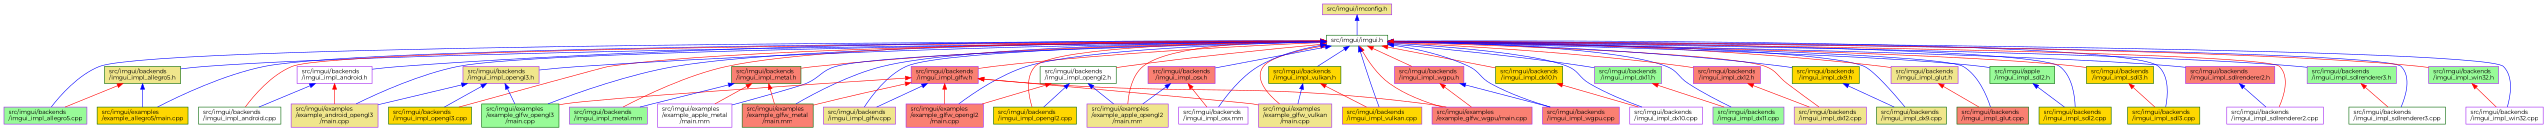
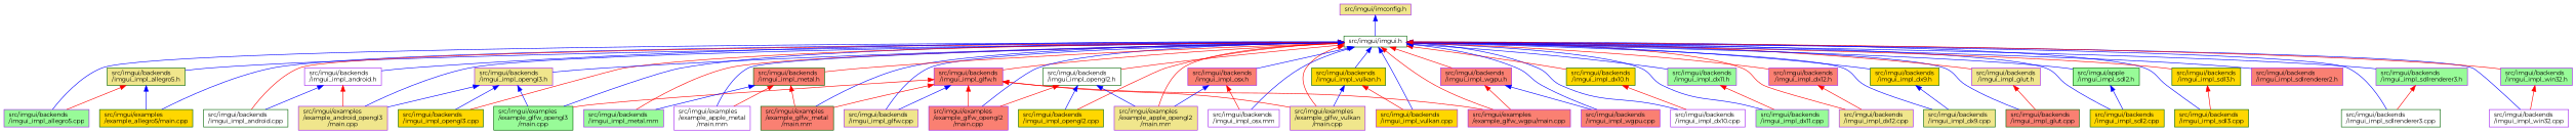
  digraph {
    fontname=Montserrat
    node [color=purple fillcolor=salmon fontname=Montserrat fontsize=10 shape=box style=filled]
    edge [color=blue dir=back fontname=Montserrat fontsize=10 labelfontname=Helvetica labelfontsize=10 style=solid]
    n1 [fillcolor=khaki fontcolor=black height=0.2 label="src/imgui/imconfig.h" width=0.4]
    n2 [color=darkgreen fillcolor=white height=0.2 label="src/imgui/imgui.h" width=0.4]
    n3 [fillcolor=palegreen height=0.2 label="src/imgui/backends\l/imgui_impl_allegro5.cpp" width=0.4]
    n4 [color=darkgreen fillcolor=khaki height=0.2 label="src/imgui/backends\l/imgui_impl_allegro5.h" width=0.4]
    n5 [color=darkgreen fillcolor=gold height=0.2 label="src/imgui/examples\l/example_allegro5/main.cpp" width=0.4]
    n6 [color=darkgreen fillcolor=white height=0.2 label="src/imgui/backends\l/imgui_impl_android.cpp" width=0.4]
    n7 [fillcolor=white height=0.2 label="src/imgui/backends\l/imgui_impl_android.h" width=0.4]
    n8 [fillcolor=khaki height=0.2 label="src/imgui/examples\l/example_android_opengl3\l/main.cpp" width=0.4]
    n9 [fillcolor=white height=0.2 label="src/imgui/backends\l/imgui_impl_dx10.cpp" width=0.4]
    n10 [color=darkgreen fillcolor=gold height=0.2 label="src/imgui/backends\l/imgui_impl_dx10.h" width=0.4]
    n11 [fillcolor=palegreen height=0.2 label="src/imgui/backends\l/imgui_impl_dx11.cpp" width=0.4]
    n12 [fillcolor=palegreen height=0.2 label="src/imgui/backends\l/imgui_impl_dx11.h" width=0.4]
    n13 [fillcolor=khaki height=0.2 label="src/imgui/backends\l/imgui_impl_dx12.cpp" width=0.4]
    n14 [height=0.2 label="src/imgui/backends\l/imgui_impl_dx12.h" width=0.4]
    n15 [color=darkgreen fillcolor=khaki height=0.2 label="src/imgui/backends\l/imgui_impl_dx9.cpp" width=0.4]
    n16 [color=darkgreen fillcolor=gold height=0.2 label="src/imgui/backends\l/imgui_impl_dx9.h" width=0.4]
    n17 [fillcolor=khaki height=0.2 label="src/imgui/backends\l/imgui_impl_glfw.cpp" width=0.4]
    n18 [height=0.2 label="src/imgui/backends\l/imgui_impl_glfw.h" width=0.4]
    n19 [color=darkgreen height=0.2 label="src/imgui/examples\l/example_glfw_metal\l/main.mm" width=0.4]
    n20 [height=0.2 label="src/imgui/examples\l/example_glfw_opengl2\l/main.cpp" width=0.4]
    n21 [color=darkgreen fillcolor=palegreen height=0.2 label="src/imgui/examples\l/example_glfw_opengl3\l/main.cpp" width=0.4]
    n22 [fillcolor=khaki height=0.2 label="src/imgui/examples\l/example_glfw_vulkan\l/main.cpp" width=0.4]
    n23 [height=0.2 label="src/imgui/examples\l/example_glfw_wgpu/main.cpp" width=0.4]
    n24 [color=darkgreen height=0.2 label="src/imgui/backends\l/imgui_impl_glut.cpp" width=0.4]
    n25 [fillcolor=khaki height=0.2 label="src/imgui/backends\l/imgui_impl_glut.h" width=0.4]
    n26 [color=darkgreen height=0.2 label="src/imgui/backends\l/imgui_impl_metal.h" width=0.4]
    n27 [fillcolor=palegreen height=0.2 label="src/imgui/backends\l/imgui_impl_metal.mm" width=0.4]
    n28 [fillcolor=white height=0.2 label="src/imgui/examples\l/example_apple_metal\l/main.mm" width=0.4]
    n29 [color=darkgreen fillcolor=gold height=0.2 label="src/imgui/backends\l/imgui_impl_opengl2.cpp" width=0.4]
    n30 [color=darkgreen fillcolor=white height=0.2 label="src/imgui/backends\l/imgui_impl_opengl2.h" width=0.4]
    n31 [fillcolor=khaki height=0.2 label="src/imgui/examples\l/example_apple_opengl2\l/main.mm" width=0.4]
    n32 [color=darkgreen fillcolor=gold height=0.2 label="src/imgui/backends\l/imgui_impl_opengl3.cpp" width=0.4]
    n33 [fillcolor=khaki height=0.2 label="src/imgui/backends\l/imgui_impl_opengl3.h" width=0.4]
    n34 [height=0.2 label="src/imgui/backends\l/imgui_impl_osx.h" width=0.4]
    n35 [fillcolor=white height=0.2 label="src/imgui/backends\l/imgui_impl_osx.mm" width=0.4]
    n36 [color=darkgreen fillcolor=gold height=0.2 label="src/imgui/backends\l/imgui_impl_sdl2.cpp" width=0.4]
    n37 [color=darkgreen fillcolor=palegreen height=0.2 label="src/imgui/apple\l/imgui_impl_sdl2.h" width=0.4]
    n38 [color=darkgreen fillcolor=gold height=0.2 label="src/imgui/backends\l/imgui_impl_sdl3.cpp" width=0.4]
    n39 [color=darkgreen fillcolor=gold height=0.2 label="src/imgui/backends\l/imgui_impl_sdl3.h" width=0.4]
-   n40 [fillcolor=white height=0.2 label="src/imgui/backends\l/imgui_impl_sdlrenderer2.cpp" width=0.4]
    n41 [height=0.2 label="src/imgui/backends\l/imgui_impl_sdlrenderer2.h" width=0.4]
    n42 [color=darkgreen fillcolor=white height=0.2 label="src/imgui/backends\l/imgui_impl_sdlrenderer3.cpp" width=0.4]
    n43 [fillcolor=palegreen height=0.2 label="src/imgui/backends\l/imgui_impl_sdlrenderer3.h" width=0.4]
    n44 [fillcolor=gold height=0.2 label="src/imgui/backends\l/imgui_impl_vulkan.cpp" width=0.4]
    n45 [color=darkgreen fillcolor=gold height=0.2 label="src/imgui/backends\l/imgui_impl_vulkan.h" width=0.4]
    n46 [height=0.2 label="src/imgui/backends\l/imgui_impl_wgpu.cpp" width=0.4]
    n47 [height=0.2 label="src/imgui/backends\l/imgui_impl_wgpu.h" width=0.4]
    n48 [fillcolor=white height=0.2 label="src/imgui/backends\l/imgui_impl_win32.cpp" width=0.4]
    n49 [fillcolor=palegreen height=0.2 label="src/imgui/backends\l/imgui_impl_win32.h" width=0.4]
    n1 -> n2
    n2 -> n3
    n2 -> n4
    n2 -> n5
    n2 -> n6 [color=red]
    n2 -> n7
    n2 -> n8
    n2 -> n9
    n2 -> n10 [color=red]
    n2 -> n11
    n2 -> n12
    n2 -> n13 [color=red]
    n2 -> n14 [color=red]
    n2 -> n15
    n2 -> n16
    n2 -> n17
    n2 -> n18 [color=red]
    n2 -> n19
    n2 -> n20
    n2 -> n21
    n2 -> n22 [color=red]
    n2 -> n23 [color=red]
    n2 -> n24
    n2 -> n25 [color=red]
    n2 -> n26 [color=red]
    n2 -> n27 [color=red]
    n2 -> n28
    n2 -> n29 [color=red]
    n2 -> n30 [color=red]
    n2 -> n31 [color=red]
    n2 -> n32 [color=red]
    n2 -> n33
    n2 -> n34
    n2 -> n35
    n2 -> n36
    n2 -> n37
    n2 -> n38
    n2 -> n39 [color=red]
-   n2 -> n40 [color=red]
    n2 -> n41
    n2 -> n42
    n2 -> n43
    n2 -> n44
    n2 -> n45
    n2 -> n46
    n2 -> n47 [color=red]
    n2 -> n48
    n2 -> n49 [color=red]
    n4 -> n3 [color=red]
    n4 -> n5
    n7 -> n6
    n7 -> n8 [color=red]
    n10 -> n9 [color=red]
    n12 -> n11 [color=red]
    n14 -> n13 [color=red]
    n16 -> n15
    n18 -> n17
    n18 -> n19 [color=red]
    n18 -> n20 [color=red]
    n18 -> n21 [color=red]
    n18 -> n22 [color=red]
    n18 -> n23 [color=red]
    n25 -> n24 [color=red]
    n26 -> n19 [color=red]
    n26 -> n27
    n26 -> n28 [color=red]
    n30 -> n20 [color=red]
    n30 -> n29
    n30 -> n31
    n33 -> n8
    n33 -> n21
    n33 -> n32
    n34 -> n31
    n34 -> n35 [color=red]
    n37 -> n36
    n39 -> n38 [color=red]
-   n41 -> n40
    n43 -> n42 [color=red]
    n45 -> n22
    n45 -> n44 [color=red]
    n47 -> n23 [color=red]
    n47 -> n46
    n49 -> n48 [color=red]
  }
